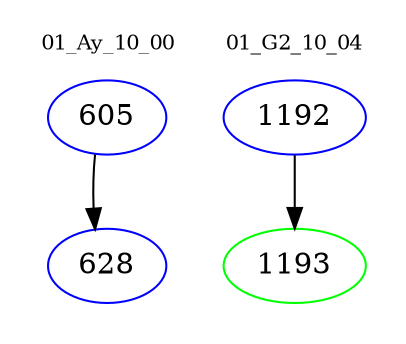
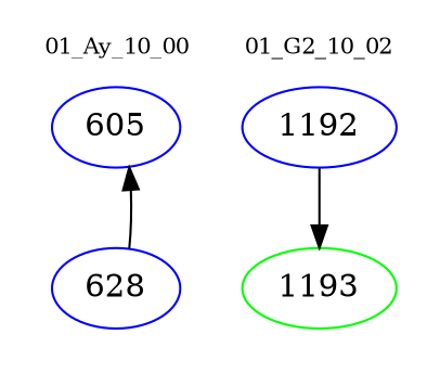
  digraph {
    node [color=blue]
    edge [color=black]
    n1 [label=605]
    n2 [label=628]
    n3 [label=1192]
    n4 [color=green label=1193]
    subgraph cluster_1 {
      color=white
      fontsize=10
      label="01_Ay_10_00"
      n1
      n2
    }
    subgraph cluster_2 {
      color=white
      fontsize=10
-     label="01_G2_10_04"
+     label="01_G2_10_02"
      n3
      n4
    }
-   n1 -> n2
+   n2 -> n1
    n3 -> n4
  }
